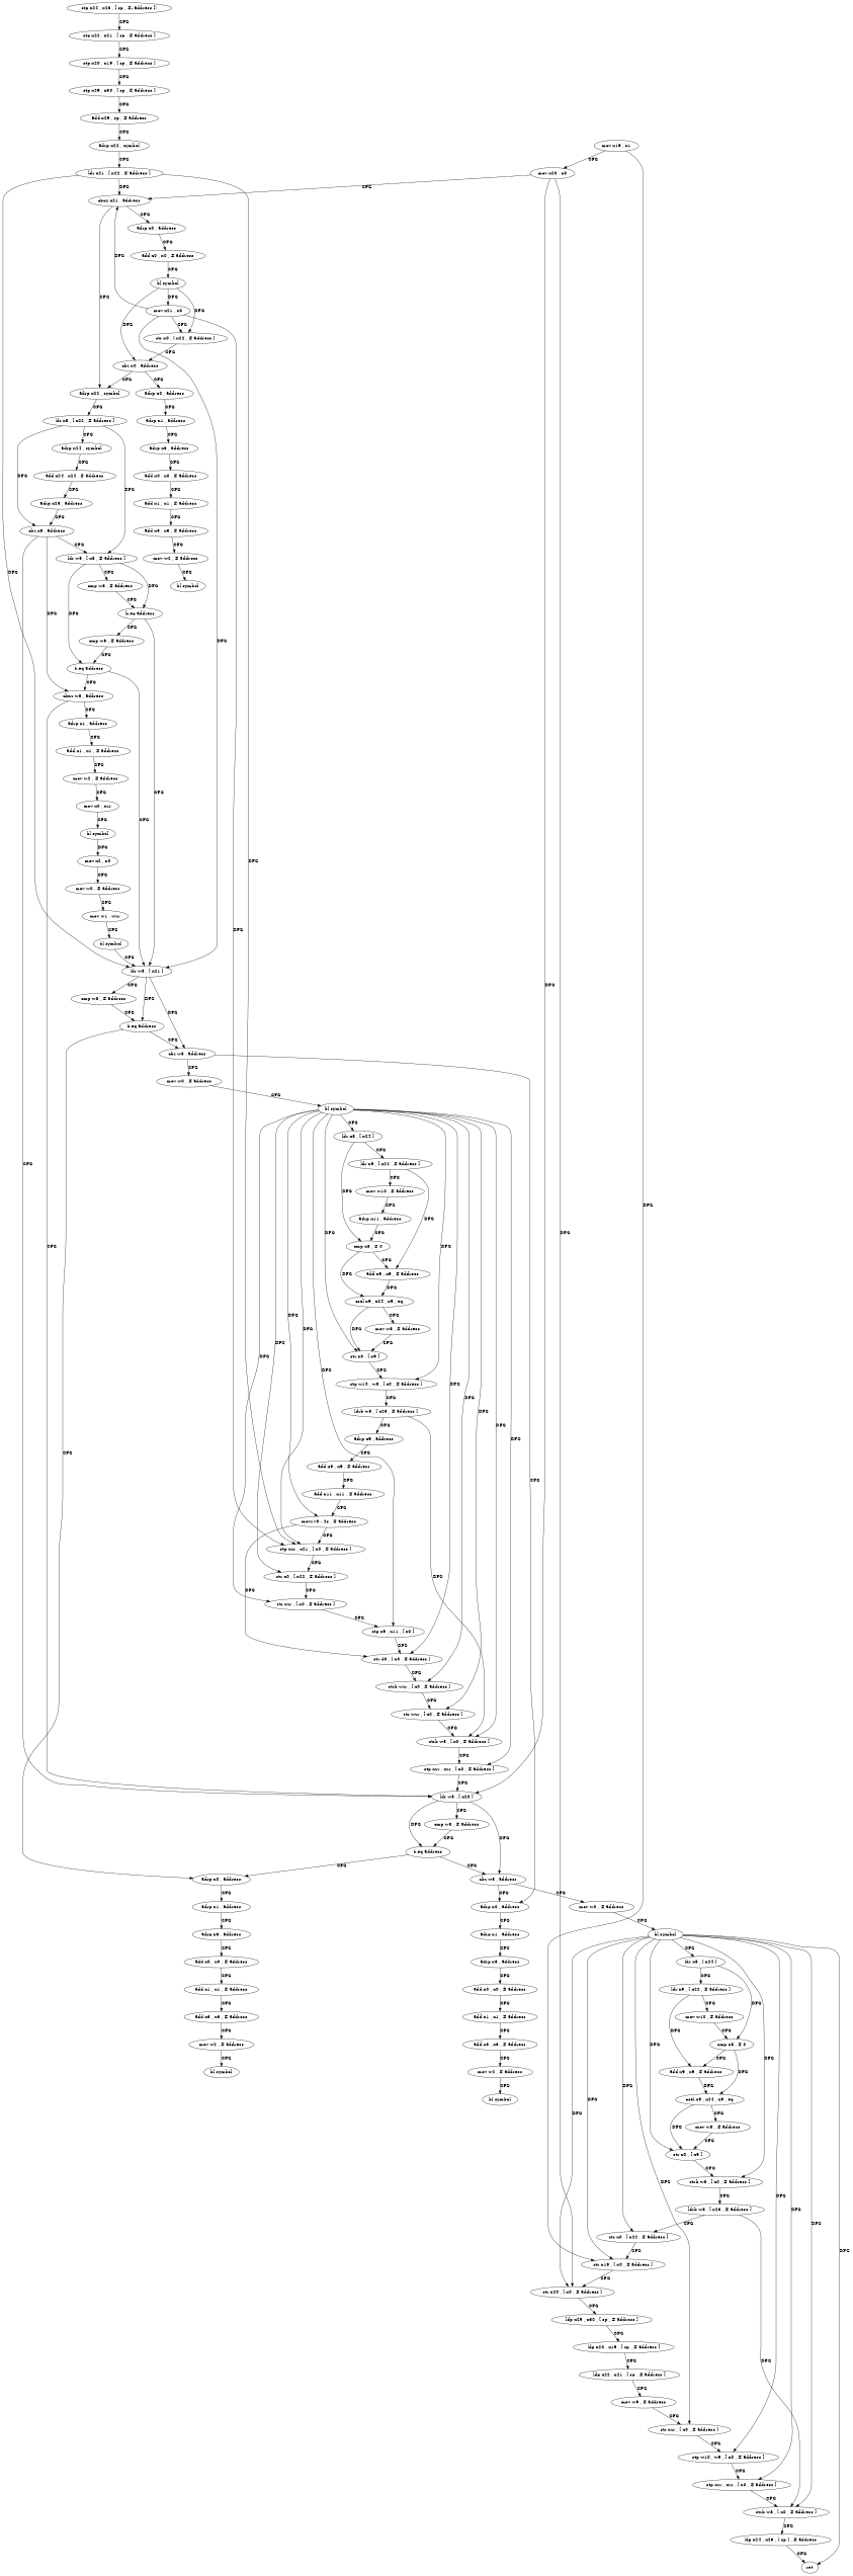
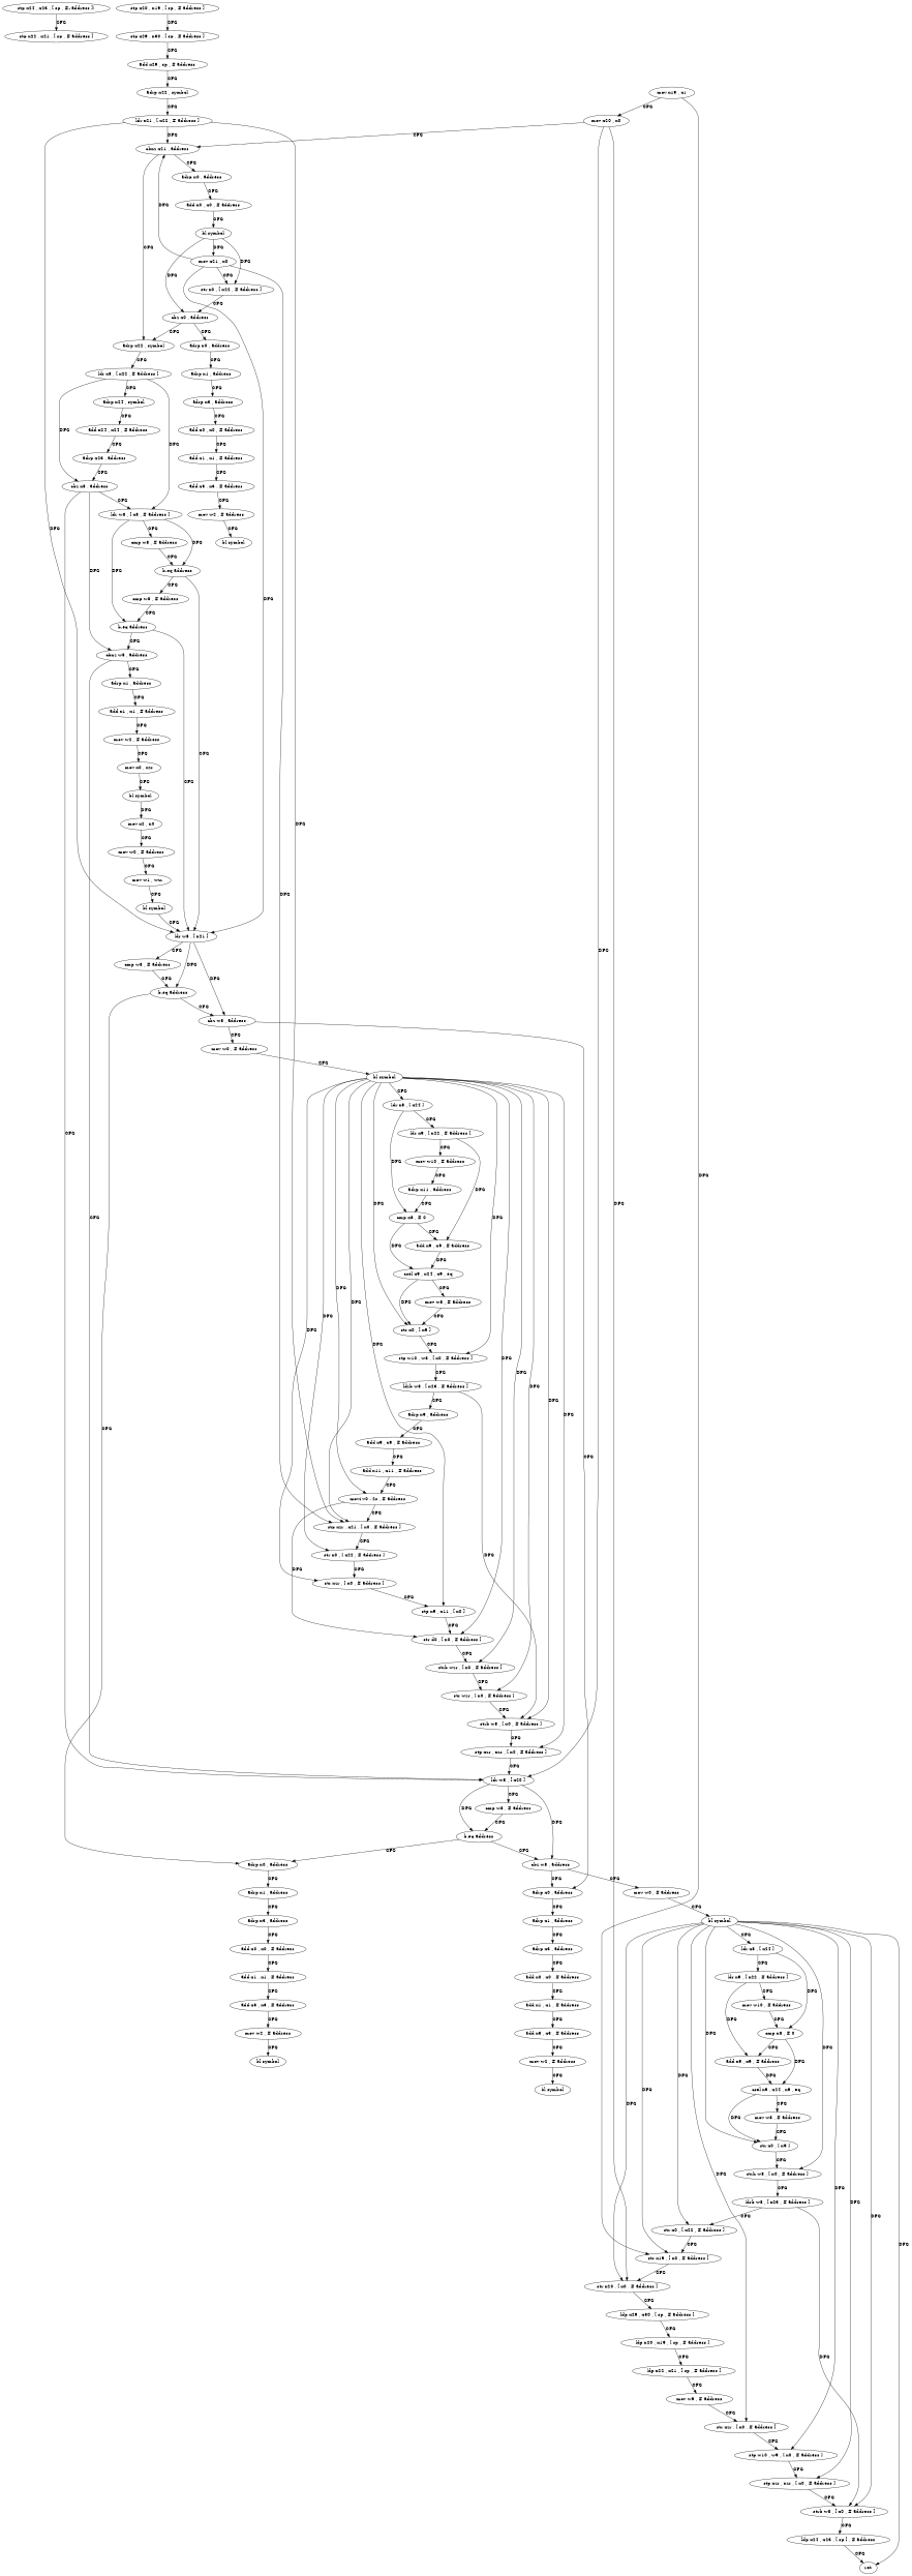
  digraph {
    n1 [label="stp x24 , x23 , [ sp , #- address ]!"]
    n2 [label="stp x22 , x21 , [ sp , # address ]"]
    n3 [label="stp x20 , x19 , [ sp , # address ]"]
    n4 [label="stp x29 , x30 , [ sp , # address ]"]
    n5 [label="add x29 , sp , # address"]
    n6 [label="adrp x22 , symbol"]
    n7 [label="ldr x21 , [ x22 , # address ]"]
    n8 [label="cbnz x21 , address"]
    n9 [label="ldr w8 , [ x21 ]"]
    n10 [label="stp xzr , x21 , [ x0 , # address ]"]
    n11 [label="mov x19 , x1"]
    n12 [label="mov x20 , x0"]
    n13 [label="str x19 , [ x0 , # address ]"]
    n14 [label="adrp x22 , symbol"]
    n15 [label="adrp x0 , address"]
    n16 [label="cmp w8 , # address"]
    n17 [label="b.eq address"]
    n18 [label="cbz w8 , address"]
    n19 [label="str x0 , [ x22 , # address ]"]
    n20 [label="ldr w8 , [ x20 ]"]
    n21 [label="str x20 , [ x0 , # address ]"]
    n22 [label="cmp w8 , # address"]
    n23 [label="b.eq address"]
    n24 [label="cbz w8 , address"]
    n25 [label="ldp x29 , x30 , [ sp , # address ]"]
    n26 [label="ldr x8 , [ x22 , # address ]"]
    n27 [label="add x0 , x0 , # address"]
    n28 [label="adrp x24 , symbol"]
    n29 [label="cbz x8 , address"]
    n30 [label="ldr w8 , [ x8 , # address ]"]
    n31 [label="bl symbol"]
    n32 [label="add x24 , x24 , # address"]
    n33 [label="cbnz w8 , address"]
    n34 [label="cmp w8 , # address"]
    n35 [label="b.eq address"]
    n36 [label="b.eq address"]
    n37 [label="adrp x23 , address"]
    n38 [label="adrp x0 , address"]
    n39 [label="adrp x0 , address"]
    n40 [label="mov w0 , # address"]
    n41 [label="cmp w8 , # address"]
    n42 [label="adrp x1 , address"]
    n43 [label="mov x21 , x0"]
    n44 [label="str x0 , [ x22 , # address ]"]
    n45 [label="cbz x0 , address"]
    n46 [label="adrp x0 , address"]
    n47 [label="adrp x1 , address"]
    n48 [label="adrp x3 , address"]
    n49 [label="adrp x1 , address"]
    n50 [label="adrp x3 , address"]
    n51 [label="adrp x1 , address"]
    n52 [label="bl symbol"]
    n53 [label="mov w0 , # address"]
    n54 [label="add x0 , x0 , # address"]
    n55 [label="add x1 , x1 , # address"]
    n56 [label="add x3 , x3 , # address"]
    n57 [label="mov w2 , # address"]
    n58 [label="bl symbol"]
    n59 [label="add x0 , x0 , # address"]
    n60 [label="add x1 , x1 , # address"]
    n61 [label="add x3 , x3 , # address"]
    n62 [label="mov w2 , # address"]
    n63 [label="bl symbol"]
    n64 [label="adrp x3 , address"]
    n65 [label="ldr x8 , [ x24 ]"]
    n66 [label="str x0 , [ x9 ]"]
    n67 [label="strh w8 , [ x0 , # address ]"]
    n68 [label="str x0 , [ x22 , # address ]"]
    n69 [label="str xzr , [ x0 , # address ]"]
    n70 [label="stp w10 , w9 , [ x0 , # address ]"]
    n71 [label="stp xzr , xzr , [ x0 , # address ]"]
    n72 [label="strb w8 , [ x0 , # address ]"]
    n73 [label=ret]
    n74 [label="bl symbol"]
    n75 [label="add x1 , x1 , # address"]
    n76 [label="add x0 , x0 , # address"]
    n77 [label="add x1 , x1 , # address"]
    n78 [label="add x3 , x3 , # address"]
    n79 [label="mov w2 , # address"]
    n80 [label="bl symbol"]
    n81 [label="ldr x9 , [ x22 , # address ]"]
    n82 [label="cmp x8 , # 0"]
    n83 [label="ldrb w8 , [ x23 , # address ]"]
    n84 [label="ldp x24 , x23 , [ sp ] , # address"]
    n85 [label="mov w10 , # address"]
    n86 [label="add x9 , x9 , # address"]
    n87 [label="csel x9 , x24 , x9 , eq"]
    n88 [label="mov w8 , # address"]
    n89 [label="ldp x20 , x19 , [ sp , # address ]"]
    n90 [label="ldp x22 , x21 , [ sp , # address ]"]
    n91 [label="mov w9 , # address"]
    n92 [label="ldr x8 , [ x24 ]"]
    n93 [label="str x0 , [ x9 ]"]
    n94 [label="stp w10 , w8 , [ x0 , # address ]"]
    n95 [label="movi v0 . 2s , # address"]
    n96 [label="str xzr , [ x0 , # address ]"]
    n97 [label="stp x9 , x11 , [ x0 ]"]
    n98 [label="str d0 , [ x0 , # address ]"]
    n99 [label="strb wzr , [ x0 , # address ]"]
    n100 [label="str wzr , [ x0 , # address ]"]
    n101 [label="strb w8 , [ x0 , # address ]"]
    n102 [label="stp xzr , xzr , [ x0 , # address ]"]
    n103 [label="mov w2 , # address"]
    n104 [label="ldr x9 , [ x22 , # address ]"]
    n105 [label="cmp x8 , # 0"]
    n106 [label="ldrb w8 , [ x23 , # address ]"]
    n107 [label="mov w10 , # address"]
    n108 [label="add x9 , x9 , # address"]
    n109 [label="csel x9 , x24 , x9 , eq"]
    n110 [label="adrp x11 , address"]
    n111 [label="mov w8 , # address"]
    n112 [label="adrp x9 , address"]
    n113 [label="add x9 , x9 , # address"]
    n114 [label="add x11 , x11 , # address"]
    n115 [label="mov x0 , xzr"]
    n116 [label="bl symbol"]
    n117 [label="mov x2 , x0"]
    n118 [label="mov w0 , # address"]
    n119 [label="mov w1 , wzr"]
    n120 [label="bl symbol"]
    n1 -> n2 [label=CFG]
-   n2 -> n3 [label=CFG]
    n3 -> n4 [label=CFG]
    n4 -> n5 [label=CFG]
    n5 -> n6 [label=CFG]
    n6 -> n7 [label=CFG]
    n7 -> n8 [label=DFG]
    n7 -> n9 [label=DFG]
    n7 -> n10 [label=DFG]
    n8 -> n14 [label=CFG]
    n8 -> n15 [label=CFG]
    n9 -> n16 [label=CFG]
    n9 -> n17 [label=DFG]
    n9 -> n18 [label=DFG]
    n10 -> n19 [label=CFG]
    n11 -> n12 [label=CFG]
    n11 -> n13 [label=DFG]
    n12 -> n8 [label=CFG]
    n12 -> n20 [label=DFG]
    n12 -> n21 [label=DFG]
    n13 -> n21 [label=CFG]
    n14 -> n26 [label=CFG]
    n15 -> n27 [label=CFG]
    n16 -> n17 [label=CFG]
    n17 -> n18 [label=CFG]
    n17 -> n38 [label=CFG]
    n18 -> n39 [label=CFG]
    n18 -> n53 [label=CFG]
    n19 -> n96 [label=CFG]
    n20 -> n22 [label=CFG]
    n20 -> n23 [label=DFG]
    n20 -> n24 [label=DFG]
    n21 -> n25 [label=CFG]
    n22 -> n23 [label=CFG]
    n23 -> n24 [label=CFG]
    n23 -> n38 [label=CFG]
    n24 -> n39 [label=CFG]
    n24 -> n40 [label=CFG]
    n25 -> n89 [label=CFG]
    n26 -> n28 [label=CFG]
    n26 -> n29 [label=DFG]
    n26 -> n30 [label=DFG]
    n27 -> n31 [label=CFG]
    n28 -> n32 [label=CFG]
    n29 -> n20 [label=CFG]
    n29 -> n30 [label=CFG]
    n29 -> n33 [label=DFG]
    n30 -> n34 [label=CFG]
    n30 -> n35 [label=DFG]
    n30 -> n36 [label=DFG]
    n31 -> n43 [label=DFG]
    n31 -> n44 [label=DFG]
    n31 -> n45 [label=DFG]
    n32 -> n37 [label=CFG]
    n33 -> n20 [label=CFG]
    n33 -> n42 [label=CFG]
    n34 -> n35 [label=CFG]
    n35 -> n9 [label=CFG]
    n35 -> n41 [label=CFG]
    n36 -> n9 [label=CFG]
    n36 -> n33 [label=CFG]
    n37 -> n29 [label=CFG]
    n38 -> n49 [label=CFG]
    n39 -> n51 [label=CFG]
    n40 -> n52 [label=CFG]
    n41 -> n36 [label=CFG]
    n42 -> n75 [label=CFG]
    n43 -> n8 [label=DFG]
    n43 -> n9 [label=DFG]
    n43 -> n10 [label=DFG]
    n43 -> n44 [label=CFG]
    n44 -> n45 [label=CFG]
    n45 -> n14 [label=CFG]
    n45 -> n46 [label=CFG]
    n46 -> n47 [label=CFG]
    n47 -> n48 [label=CFG]
    n48 -> n54 [label=CFG]
    n49 -> n50 [label=CFG]
    n50 -> n59 [label=CFG]
    n51 -> n64 [label=CFG]
    n52 -> n13 [label=DFG]
    n52 -> n21 [label=DFG]
    n52 -> n65 [label=CFG]
    n52 -> n66 [label=DFG]
    n52 -> n67 [label=DFG]
    n52 -> n68 [label=DFG]
    n52 -> n69 [label=DFG]
    n52 -> n70 [label=DFG]
    n52 -> n71 [label=DFG]
    n52 -> n72 [label=DFG]
    n52 -> n73 [label=DFG]
    n53 -> n74 [label=CFG]
    n54 -> n55 [label=CFG]
    n55 -> n56 [label=CFG]
    n56 -> n57 [label=CFG]
    n57 -> n58 [label=CFG]
    n59 -> n60 [label=CFG]
    n60 -> n61 [label=CFG]
    n61 -> n62 [label=CFG]
    n62 -> n63 [label=CFG]
    n64 -> n76 [label=CFG]
    n65 -> n81 [label=CFG]
    n65 -> n82 [label=DFG]
    n66 -> n67 [label=CFG]
    n67 -> n83 [label=CFG]
    n68 -> n13 [label=CFG]
    n69 -> n70 [label=CFG]
    n70 -> n71 [label=CFG]
    n71 -> n72 [label=CFG]
    n72 -> n84 [label=CFG]
    n74 -> n10 [label=DFG]
    n74 -> n19 [label=DFG]
    n74 -> n92 [label=CFG]
    n74 -> n93 [label=DFG]
    n74 -> n94 [label=DFG]
    n74 -> n95 [label=DFG]
    n74 -> n96 [label=DFG]
    n74 -> n97 [label=DFG]
    n74 -> n98 [label=DFG]
    n74 -> n99 [label=DFG]
    n74 -> n100 [label=DFG]
    n74 -> n101 [label=DFG]
    n74 -> n102 [label=DFG]
    n75 -> n103 [label=CFG]
    n76 -> n77 [label=CFG]
    n77 -> n78 [label=CFG]
    n78 -> n79 [label=CFG]
    n79 -> n80 [label=CFG]
    n81 -> n85 [label=CFG]
    n81 -> n86 [label=DFG]
    n82 -> n86 [label=CFG]
    n82 -> n87 [label=DFG]
    n83 -> n68 [label=CFG]
    n83 -> n72 [label=DFG]
    n84 -> n73 [label=CFG]
    n85 -> n82 [label=CFG]
    n86 -> n87 [label=DFG]
    n87 -> n66 [label=DFG]
    n87 -> n88 [label=CFG]
    n88 -> n66 [label=CFG]
    n89 -> n90 [label=CFG]
    n90 -> n91 [label=CFG]
    n91 -> n69 [label=CFG]
    n92 -> n104 [label=CFG]
    n92 -> n105 [label=DFG]
    n93 -> n94 [label=CFG]
    n94 -> n106 [label=CFG]
    n95 -> n10 [label=CFG]
    n95 -> n98 [label=DFG]
    n96 -> n97 [label=CFG]
    n97 -> n98 [label=CFG]
    n98 -> n99 [label=CFG]
    n99 -> n100 [label=CFG]
    n100 -> n101 [label=CFG]
    n101 -> n102 [label=CFG]
    n102 -> n20 [label=CFG]
    n103 -> n115 [label=CFG]
    n104 -> n107 [label=CFG]
    n104 -> n108 [label=DFG]
    n105 -> n108 [label=CFG]
    n105 -> n109 [label=DFG]
    n106 -> n101 [label=DFG]
    n106 -> n112 [label=CFG]
    n107 -> n110 [label=CFG]
    n108 -> n109 [label=DFG]
    n109 -> n93 [label=DFG]
    n109 -> n111 [label=CFG]
    n110 -> n105 [label=CFG]
    n111 -> n93 [label=CFG]
    n112 -> n113 [label=CFG]
    n113 -> n114 [label=CFG]
    n114 -> n95 [label=CFG]
    n115 -> n116 [label=CFG]
    n116 -> n117 [label=DFG]
    n117 -> n118 [label=CFG]
    n118 -> n119 [label=CFG]
    n119 -> n120 [label=CFG]
    n120 -> n9 [label=CFG]
  }
